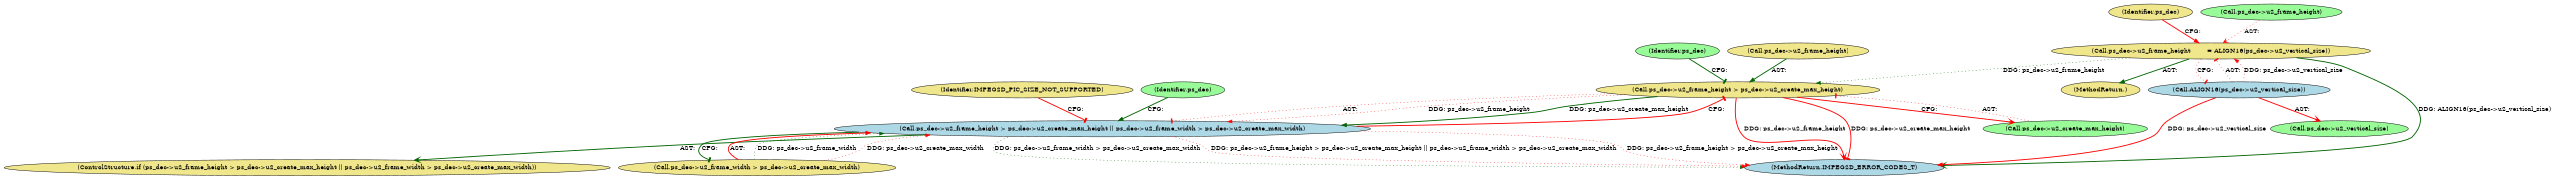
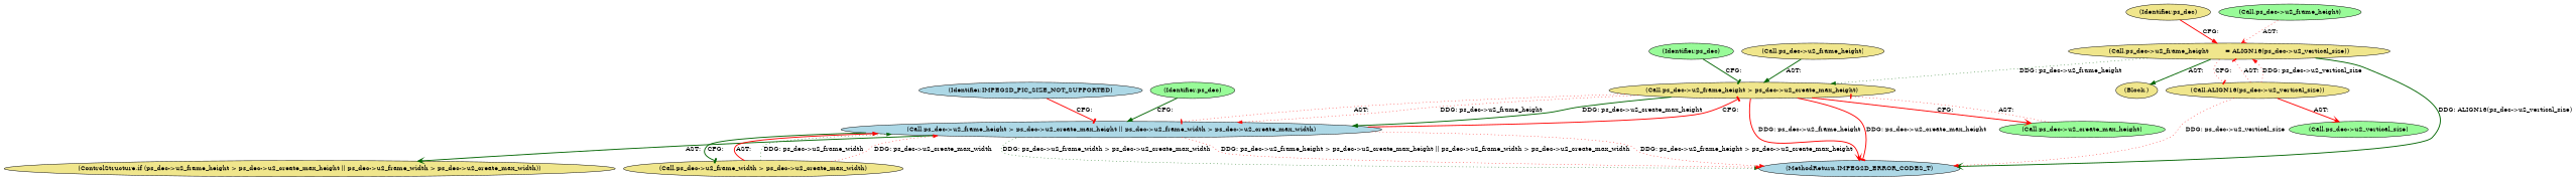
  digraph {
    node [fillcolor=khaki style=filled]
    edge [arrowhead=normal color=red style=bold]
    n1 [label="(Call,ps_dec->u2_frame_height        = ALIGN16(ps_dec->u2_vertical_size))"]
-   n2 [fillcolor=lightblue label="(Call,ALIGN16(ps_dec->u2_vertical_size))"]
+   n2 [label="(Call,ALIGN16(ps_dec->u2_vertical_size))"]
    n3 [label="(Call,ps_dec->u2_frame_height > ps_dec->u2_create_max_height)"]
-   n4 [label="(MethodReturn,)"]
+   n4 [label="(Block,)"]
    n5 [fillcolor=lightblue label="(MethodReturn,IMPEG2D_ERROR_CODES_T)"]
    n6 [fillcolor=palegreen label="(Call,ps_dec->u2_vertical_size)"]
    n7 [fillcolor=lightblue label="(Call,ps_dec->u2_frame_height > ps_dec->u2_create_max_height || ps_dec->u2_frame_width > ps_dec->u2_create_max_width)"]
    n8 [fillcolor=palegreen label="(Call,ps_dec->u2_create_max_height)"]
    n9 [label="(ControlStructure,if (ps_dec->u2_frame_height > ps_dec->u2_create_max_height || ps_dec->u2_frame_width > ps_dec->u2_create_max_width))"]
    n10 [label="(Call,ps_dec->u2_frame_width > ps_dec->u2_create_max_width)"]
    n11 [label="(Identifier,ps_dec)"]
-   n12 [label="(Identifier,IMPEG2D_PIC_SIZE_NOT_SUPPORTED)"]
+   n12 [fillcolor=lightblue label="(Identifier,IMPEG2D_PIC_SIZE_NOT_SUPPORTED)"]
    n13 [fillcolor=palegreen label="(Identifier,ps_dec)"]
    n14 [fillcolor=palegreen label="(Identifier,ps_dec)"]
    n15 [label="(Call,ps_dec->u2_frame_height)"]
    n16 [fillcolor=palegreen label="(Call,ps_dec->u2_frame_height)"]
    n1 -> n2 [arrowhead=tee label="CFG: " style=dotted]
    n1 -> n3 [color=darkgreen label="DDG: ps_dec->u2_frame_height" style=dotted]
    n1 -> n4 [color=darkgreen label="AST: "]
    n1 -> n5 [arrowhead=vee color=darkgreen label="DDG: ALIGN16(ps_dec->u2_vertical_size)"]
    n2 -> n1 [arrowhead=tee label="AST: " style=dotted]
    n2 -> n1 [label="DDG: ps_dec->u2_vertical_size" style=dotted]
-   n2 -> n5 [label="DDG: ps_dec->u2_vertical_size"]
+   n2 -> n5 [label="DDG: ps_dec->u2_vertical_size" style=dotted]
    n2 -> n6 [arrowhead=vee label="AST: "]
    n3 -> n5 [arrowhead=vee label="DDG: ps_dec->u2_frame_height"]
    n3 -> n5 [arrowhead=tee label="DDG: ps_dec->u2_create_max_height"]
    n3 -> n7 [arrowhead=tee label="AST: " style=dotted]
    n3 -> n7 [label="DDG: ps_dec->u2_frame_height" style=dotted]
    n3 -> n7 [color=darkgreen label="DDG: ps_dec->u2_create_max_height"]
    n3 -> n8 [arrowhead=vee label="CFG: "]
    n7 -> n3 [arrowhead=tee label="CFG: "]
    n7 -> n5 [color=darkgreen label="DDG: ps_dec->u2_frame_width > ps_dec->u2_create_max_width" style=dotted]
    n7 -> n5 [label="DDG: ps_dec->u2_frame_height > ps_dec->u2_create_max_height || ps_dec->u2_frame_width > ps_dec->u2_create_max_width" style=dotted]
    n7 -> n5 [label="DDG: ps_dec->u2_frame_height > ps_dec->u2_create_max_height" style=dotted]
    n7 -> n9 [arrowhead=vee color=darkgreen label="AST: "]
    n7 -> n10 [arrowhead=tee color=darkgreen label="CFG: "]
    n8 -> n3 [arrowhead=tee label="AST: " style=dotted]
    n10 -> n7 [label="AST: "]
    n10 -> n7 [color=darkgreen label="DDG: ps_dec->u2_frame_width" style=dotted]
    n10 -> n7 [label="DDG: ps_dec->u2_create_max_width" style=dotted]
    n11 -> n1 [label="CFG: "]
    n12 -> n7 [arrowhead=tee label="CFG: "]
    n13 -> n7 [color=darkgreen label="CFG: "]
    n14 -> n3 [arrowhead=tee color=darkgreen label="CFG: "]
    n15 -> n3 [color=darkgreen label="AST: "]
    n16 -> n1 [arrowhead=vee label="AST: " style=dotted]
  }
